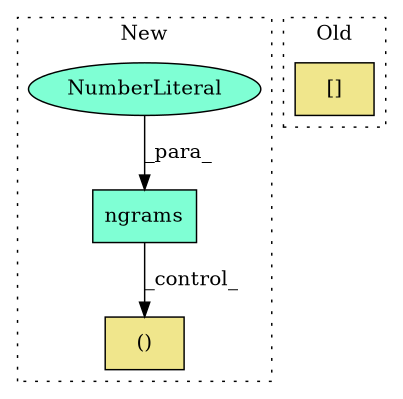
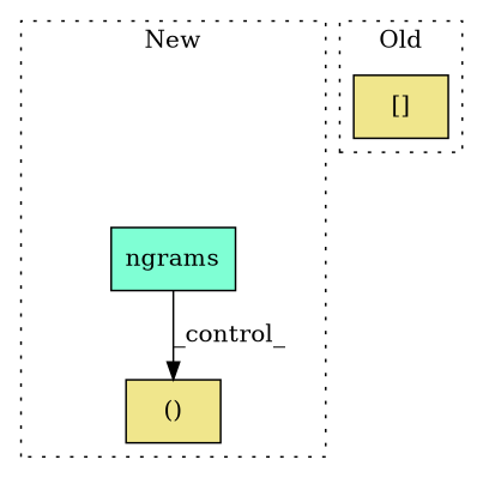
  digraph {
    node [shape=box style=filled fillcolor=aquamarine]
    edge [style=solid]
    n1 [a=32 l="7,1" label=ngrams s="11777,11805"]
    n2 [a=106 l=41 label="()" s=11834 fillcolor=khaki]
-   n3 [a=34 l=1 label=NumberLiteral s=11804 shape=ellipse]
    n4 [a=2 l="26,1" label="[]" s="13652,13685" fillcolor=khaki]
    subgraph cluster_1 {
      label=New
      style=dotted
      n1
      n2
-     n3
    }
    subgraph cluster_2 {
      label=Old
      style=dotted
      n4
    }
    n1 -> n2 [label=_control_]
-   n3 -> n1 [label=_para_]
  }
